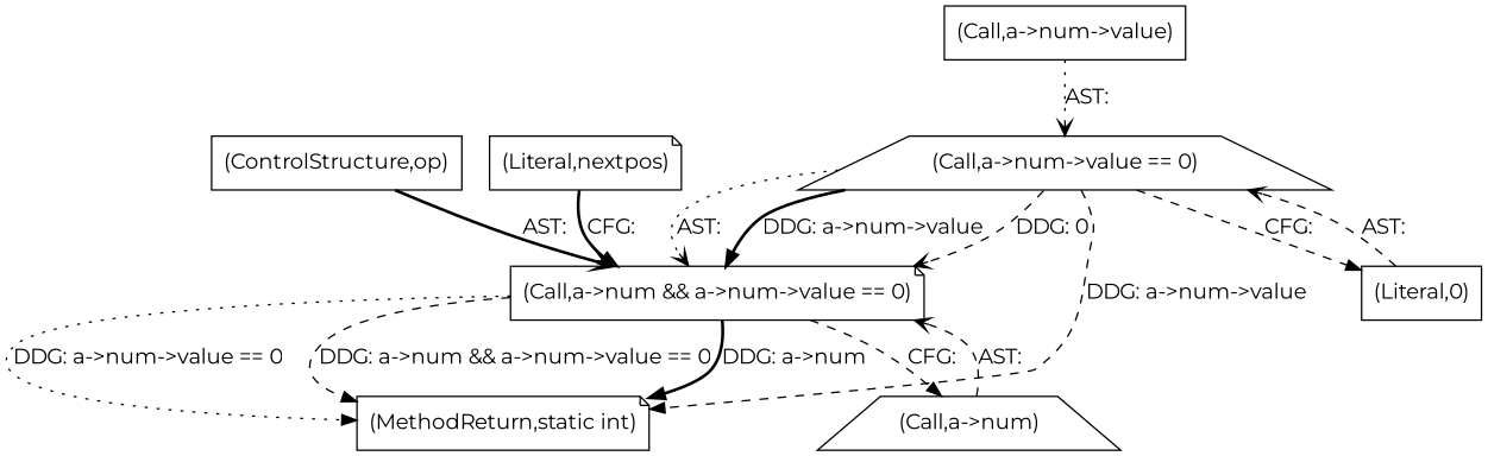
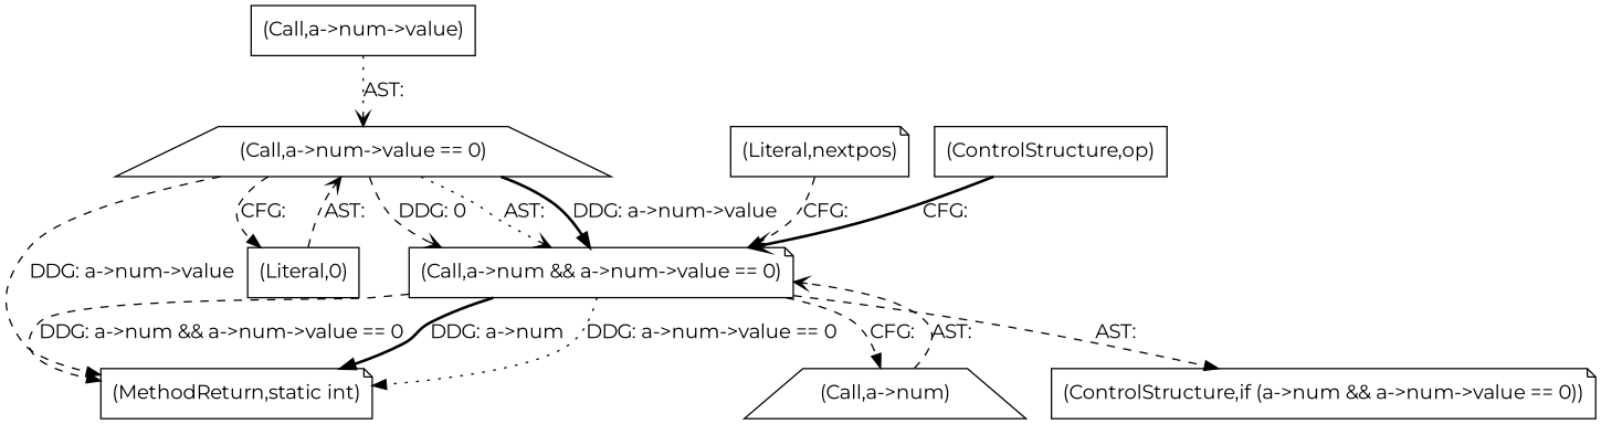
  digraph {
    fontname=Montserrat
    node [fontname=Montserrat shape=note]
    edge [arrowhead=normal fontname=Montserrat style=dashed]
    n1 [label="(Call,a->num->value == 0)" shape=trapezium]
    n2 [label="(Call,a->num && a->num->value == 0)"]
    n3 [label="(MethodReturn,static int)"]
    n4 [label="(Literal,0)" shape=box]
+   n5 [label="(ControlStructure,if (a->num && a->num->value == 0))"]
    n6 [label="(Call,a->num)" shape=trapezium]
    n7 [label="(ControlStructure,op)" shape=box]
    n8 [label="(Call,a->num->value)" shape=box]
    n9 [label="(Literal,nextpos)"]
    n1 -> n2 [arrowhead=vee label="AST: " style=dotted]
    n1 -> n2 [label="DDG: a->num->value" style=bold]
    n1 -> n2 [arrowhead=vee label="DDG: 0"]
    n1 -> n3 [label="DDG: a->num->value"]
    n1 -> n4 [label="CFG: "]
    n2 -> n3 [label="DDG: a->num->value == 0" style=dotted]
    n2 -> n3 [label="DDG: a->num && a->num->value == 0"]
    n2 -> n3 [label="DDG: a->num" style=bold]
+   n2 -> n5 [label="AST: "]
    n2 -> n6 [label="CFG: "]
    n4 -> n1 [arrowhead=vee label="AST: "]
    n6 -> n2 [arrowhead=vee label="AST: "]
-   n7 -> n2 [arrowhead=vee label="AST: " style=bold]
+   n7 -> n2 [arrowhead=vee label="CFG: " style=bold]
    n8 -> n1 [arrowhead=vee label="AST: " style=dotted]
-   n9 -> n2 [label="CFG: " style=bold]
+   n9 -> n2 [label="CFG: "]
  }
